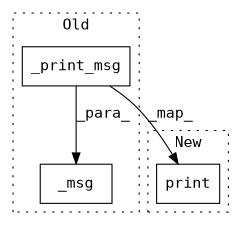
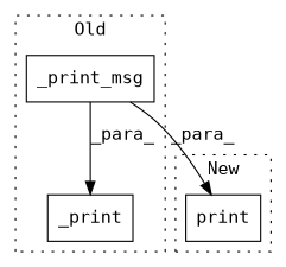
  digraph {
    fontname="DejaVu Sans Mono"
    node [a=32 fontname="DejaVu Sans Mono" shape=box]
    edge [fontname="DejaVu Sans Mono"]
    n1 [l="12,1" label=_print_msg s="4835,4878"]
-   n2 [l="7,1" label=_msg s="4828,4879"]
+   n2 [l="7,1" label=_print s="4828,4879"]
    n3 [l="6,1" label=print s="4865,4902"]
    subgraph cluster_1 {
      label=Old
      style=dotted
      n1
      n2
    }
    subgraph cluster_2 {
      label=New
      style=dotted
      n3
    }
    n1 -> n2 [label=_para_]
-   n1 -> n3 [label=_map_]
+   n1 -> n3 [label=_para_]
  }
